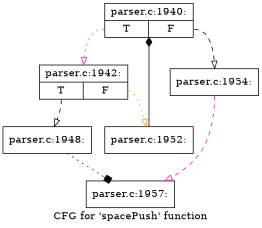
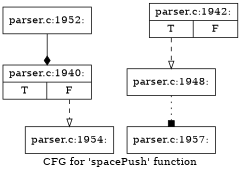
  digraph {
    label="CFG for 'spacePush' function"
    node [shape=record]
    edge [arrowhead=onormal color=black style=dotted]
    n1 [label="{parser.c:1940:|{<s0>T|<s1>F}}"]
    n2 [label="{parser.c:1942:|{<s0>T|<s1>F}}"]
    n3 [label="{parser.c:1954:}"]
    n4 [label="{parser.c:1948:}"]
    n5 [label="{parser.c:1952:}"]
    n6 [label="{parser.c:1957:}"]
-   n1 -> n2 [color=deeppink tailport=s0]
    n1 -> n3 [style=dashed tailport=s1]
    n2 -> n4 [style=dashed tailport=s0]
-   n2 -> n5 [color=darkorange tailport=s1]
-   n3 -> n6 [color=deeppink style=dashed]
    n4 -> n6 [arrowhead=box]
    n5 -> n1 [arrowhead=diamond style=solid]
  }
